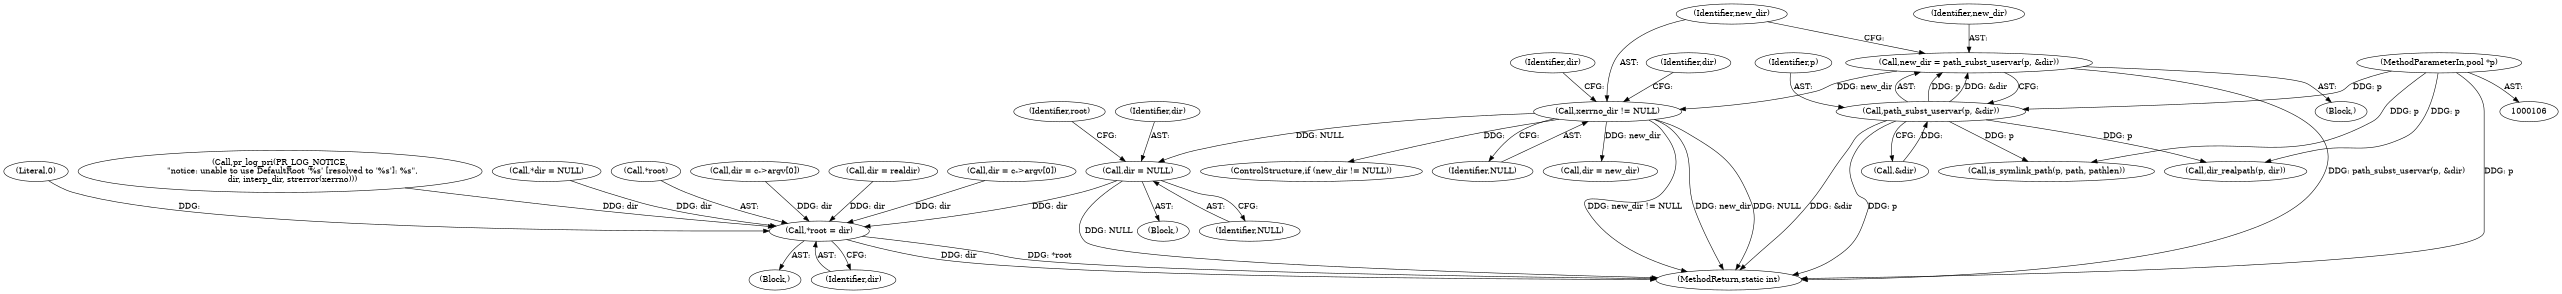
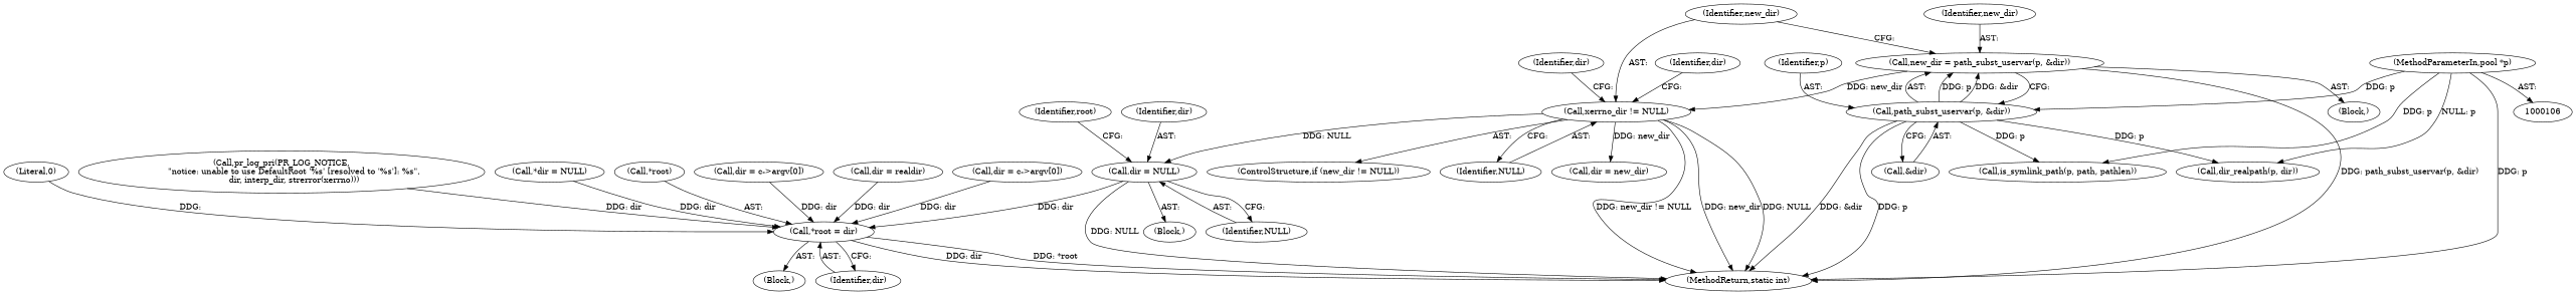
  digraph {
    n1 [label="(Call,dir = NULL)"]
    n2 [label="(Call,*root = dir)"]
    n3 [label="(Block,)"]
    n4 [label="(Identifier,NULL)"]
    n5 [label="(MethodReturn,static int)"]
    n6 [label="(Block,)"]
    n7 [label="(Identifier,dir)"]
    n8 [label="(Call,xerrno_dir != NULL)"]
    n9 [label="(ControlStructure,if (new_dir != NULL))"]
    n10 [label="(Identifier,NULL)"]
    n11 [label="(Call,dir = new_dir)"]
    n12 [label="(Call,new_dir = path_subst_uservar(p, &dir))"]
    n13 [label="(Call,path_subst_uservar(p, &dir))"]
    n14 [label="(Block,)"]
    n15 [label="(Call,is_symlink_path(p, path, pathlen))"]
    n16 [label="(Call,&dir)"]
    n17 [label="(Call,dir_realpath(p, dir))"]
    n18 [label="(MethodParameterIn,pool *p)"]
    1000106
    n20 [label="(Identifier,p)"]
    n21 [label="(Call,dir = c->argv[0])"]
    n22 [label="(Identifier,dir)"]
    n23 [label="(Call,dir = realdir)"]
    n24 [label="(Identifier,root)"]
    n25 [label="(Identifier,dir)"]
    n26 [label="(Identifier,new_dir)"]
    n27 [label="(Call,dir = c->argv[0])"]
    n28 [label="(Literal,0)"]
    n29 [label="(Call,pr_log_pri(PR_LOG_NOTICE,\n          \"notice: unable to use DefaultRoot '%s' [resolved to '%s']: %s\",\n          dir, interp_dir, strerror(xerrno)))"]
    n30 [label="(Identifier,new_dir)"]
    n31 [label="(Call,*dir = NULL)"]
    n32 [label="(Identifier,dir)"]
    n33 [label="(Call,*root)"]
    n1 -> n2 [label="DDG: dir"]
    n1 -> n3 [label="AST: "]
    n1 -> n4 [label="CFG: "]
    n1 -> n5 [label="DDG: NULL"]
    n2 -> n5 [label="DDG: *root"]
    n2 -> n5 [label="DDG: dir"]
    n2 -> n6 [label="AST: "]
    n2 -> n7 [label="CFG: "]
    n4 -> n1 [label="AST: "]
    n7 -> n2 [label="AST: "]
    n8 -> n1 [label="DDG: NULL"]
    n8 -> n5 [label="DDG: new_dir != NULL"]
    n8 -> n5 [label="DDG: new_dir"]
    n8 -> n5 [label="DDG: NULL"]
-   n8 -> n9 [label="DDG: "]
+   n8 -> n9 [label="AST: "]
    n8 -> n10 [label="CFG: "]
    n8 -> n11 [label="DDG: new_dir"]
    n10 -> n8 [label="AST: "]
    n12 -> n5 [label="DDG: path_subst_uservar(p, &dir)"]
    n12 -> n8 [label="DDG: new_dir"]
    n12 -> n13 [label="CFG: "]
    n12 -> n14 [label="AST: "]
    n13 -> n5 [label="DDG: p"]
    n13 -> n5 [label="DDG: &dir"]
    n13 -> n12 [label="AST: "]
    n13 -> n12 [label="DDG: p"]
    n13 -> n12 [label="DDG: &dir"]
    n13 -> n15 [label="DDG: p"]
    n13 -> n16 [label="CFG: "]
    n13 -> n17 [label="DDG: p"]
-   n16 -> n13 [label="DDG: "]
+   n16 -> n13 [label="AST: "]
    n18 -> n5 [label="DDG: p"]
    n18 -> n13 [label="DDG: p"]
    n18 -> n15 [label="DDG: p"]
-   n18 -> n17 [label="DDG: p"]
+   n18 -> n17 [label="NULL: p"]
    n18 -> 1000106 [label="AST: "]
    n20 -> n13 [label="AST: "]
    n21 -> n2 [label="DDG: dir"]
    n22 -> n8 [label="CFG: "]
    n23 -> n2 [label="DDG: dir"]
    n24 -> n1 [label="CFG: "]
    n25 -> n1 [label="AST: "]
    n26 -> n8 [label="AST: "]
    n26 -> n12 [label="CFG: "]
    n27 -> n2 [label="DDG: dir"]
    n28 -> n2 [label="DDG: "]
    n29 -> n2 [label="DDG: dir"]
    n30 -> n12 [label="AST: "]
    n31 -> n2 [label="DDG: dir"]
    n32 -> n8 [label="CFG: "]
    n33 -> n2 [label="AST: "]
  }
